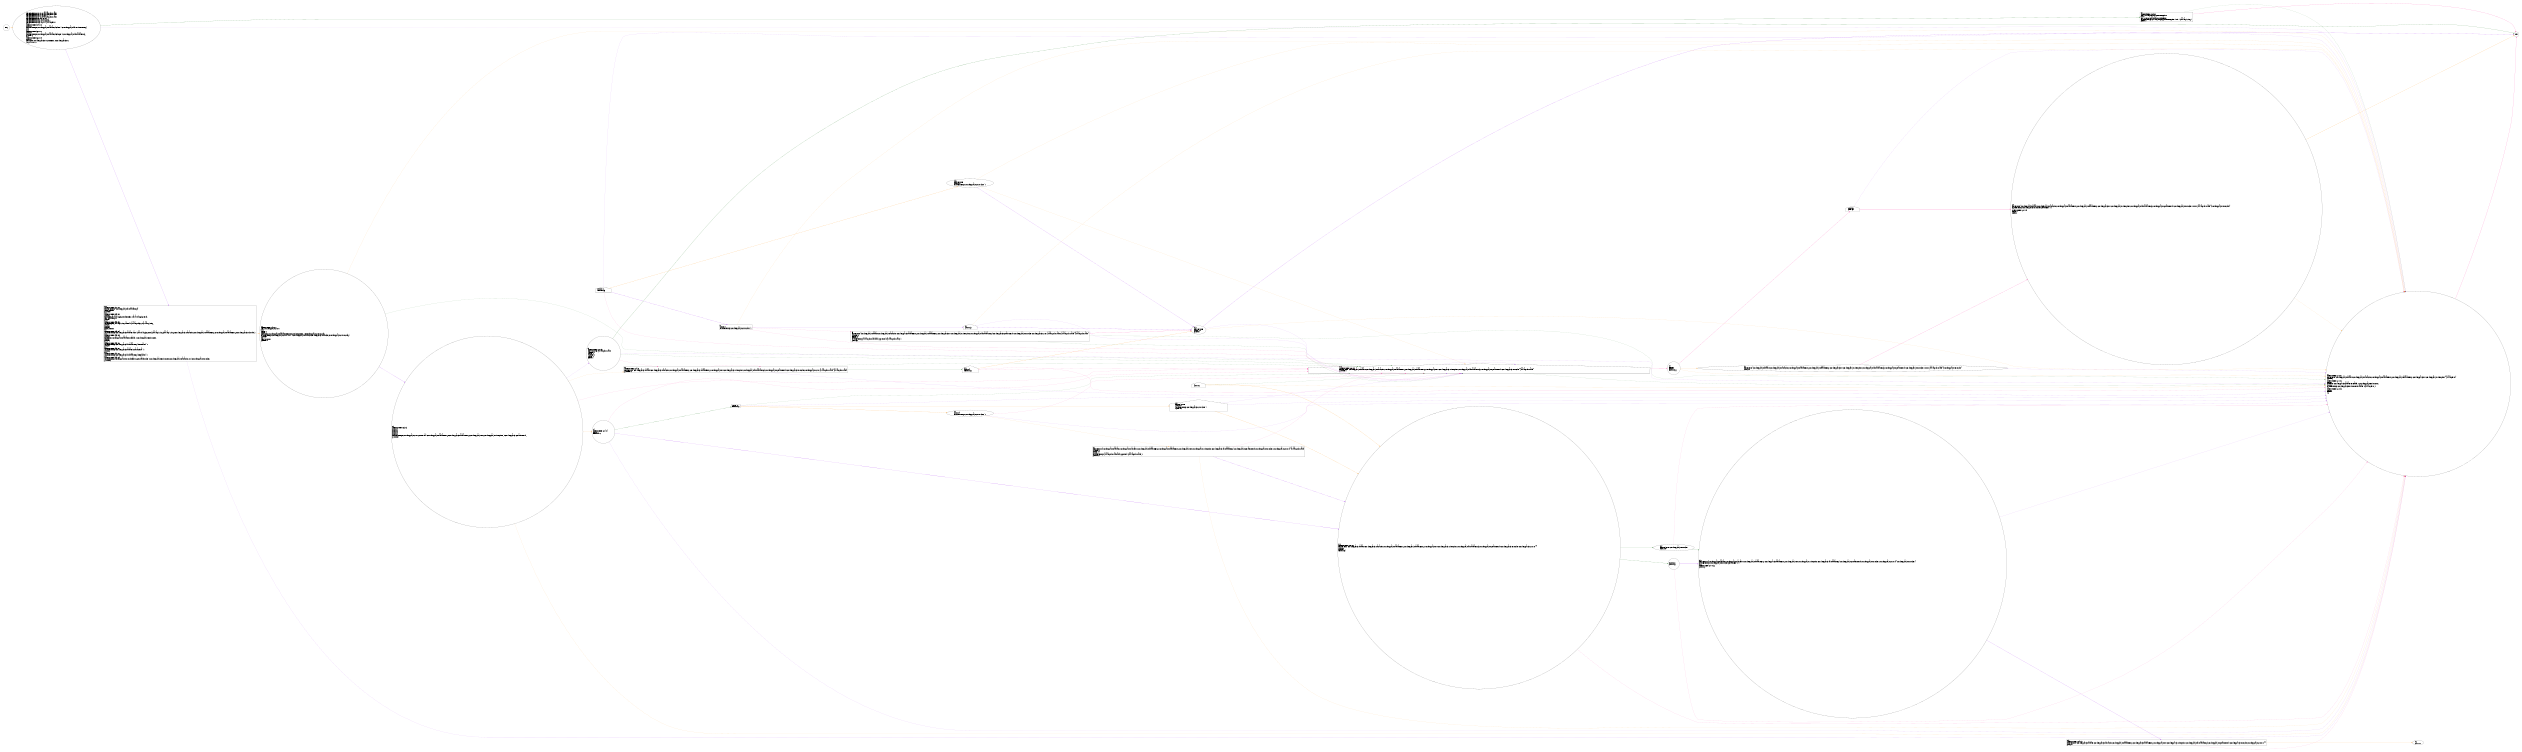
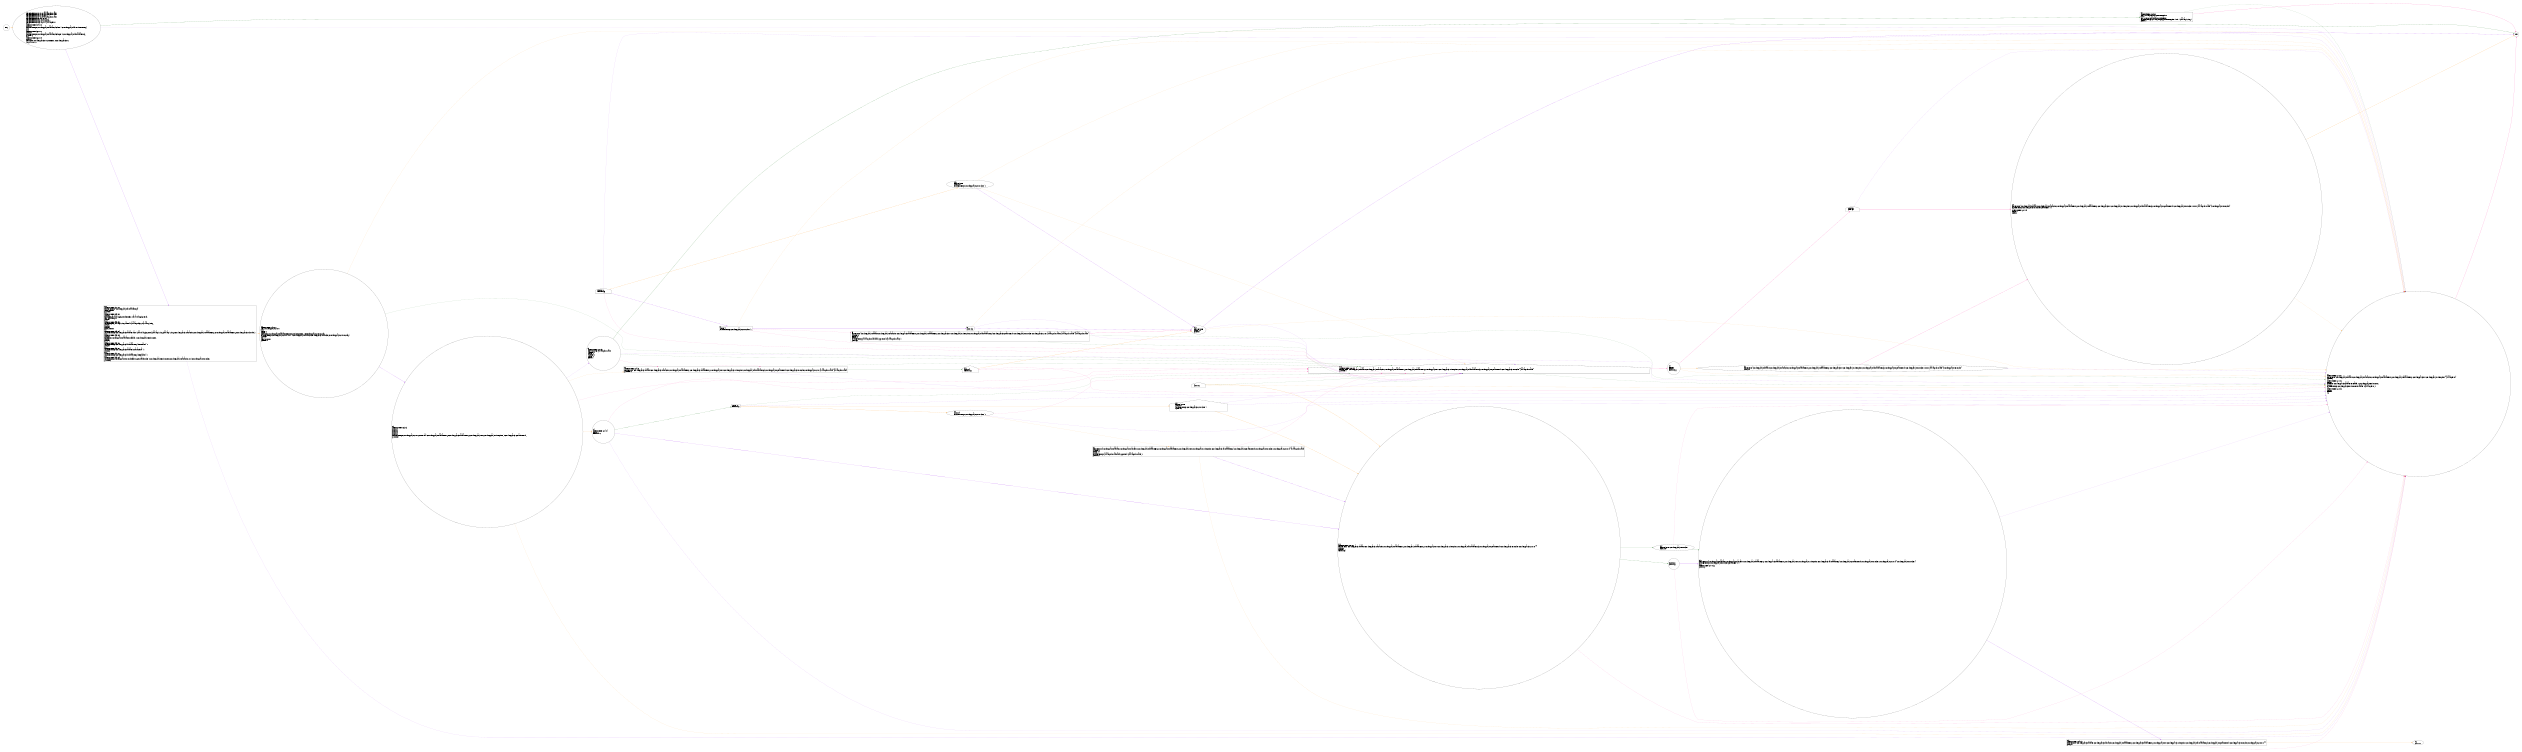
  digraph {
    rankdir=LR
    node [shape=circle]
    edge [color=purple style=dashed]
    n1 [label="L9\lFRAME FULL [com/sleepycat/je/Database com/sleepycat/je/Transaction com/sleepycat/je/DatabaseEntry com/sleepycat/je/DatabaseEntry com/sleepycat/je/Put com/sleepycat/je/WriteOptions com/sleepycat/je/dbi/DatabaseImpl com/sleepycat/je/OperationResult com/sleepycat/je/txn/Locker com/sleepycat/je/Cursor java/lang/Throwable T java/lang/Throwable] [java/lang/Throwable]\lASTORE 13\lALOAD 10\lALOAD 13\lINVOKEVIRTUAL java/lang/Throwable.addSuppressed (Ljava/lang/Throwable;)V\lGOTO L32\l" shape=box]
    n2 [label="L13\lLINENUMBER 1606 L13\lFRAME FULL [com/sleepycat/je/Database com/sleepycat/je/Transaction com/sleepycat/je/DatabaseEntry com/sleepycat/je/DatabaseEntry com/sleepycat/je/Put com/sleepycat/je/WriteOptions com/sleepycat/je/dbi/DatabaseImpl com/sleepycat/je/OperationResult com/sleepycat/je/txn/Locker] [java/lang/Throwable]\lASTORE 14\l" shape=house]
    n3 [label="L17\lLINENUMBER 1610 L17\lFRAME FULL [com/sleepycat/je/Database com/sleepycat/je/Transaction com/sleepycat/je/DatabaseEntry com/sleepycat/je/DatabaseEntry com/sleepycat/je/Put com/sleepycat/je/WriteOptions] [java/lang/Error]\lASTORE 6\lL41\lLINENUMBER 1611 L41\lALOAD 0\lGETFIELD com/sleepycat/je/Database.envHandle : Lcom/sleepycat/je/Environment;\lALOAD 6\lINVOKEVIRTUAL com/sleepycat/je/Environment.invalidate (Ljava/lang/Error;)V\lL42\lLINENUMBER 1612 L42\lALOAD 6\lATHROW\lL43\l"]
    n4 [label="L32\lFRAME SAME\lALOAD 12\lATHROW\l" shape=ellipse]
    n5 [label="L14\lALOAD 8\lALOAD 7\lIFNULL L38\l"]
    exit
    n7 [label="L4\lLINENUMBER 1604 L4\lALOAD 9\lIFNULL L12\l"]
    n8 [label="ALOAD 10\lIFNULL L31\l" shape=box]
    n9 [label="L12\lLINENUMBER 1606 L12\lFRAME FULL [com/sleepycat/je/Database com/sleepycat/je/Transaction com/sleepycat/je/DatabaseEntry com/sleepycat/je/DatabaseEntry com/sleepycat/je/Put com/sleepycat/je/WriteOptions com/sleepycat/je/dbi/DatabaseImpl com/sleepycat/je/OperationResult com/sleepycat/je/txn/Locker com/sleepycat/je/Cursor N] []\lALOAD 8\lALOAD 7\lIFNULL L34\l"]
    n10 [label="L0\lALOAD 9\lINVOKEVIRTUAL com/sleepycat/je/Cursor.close ()V\l" shape=ellipse]
    n11 [label="L31\lFRAME SAME\lALOAD 9\lINVOKEVIRTUAL com/sleepycat/je/Cursor.close ()V\lGOTO L12\l" shape=house]
    n12 [label="ICONST_1\lGOTO L35\l"]
    n13 [label="L34\lFRAME SAME1 com/sleepycat/je/txn/Locker\lICONST_0\l" shape=ellipse]
    n14 [label="L10\lALOAD 9\lIFNULL L32\l" shape=house]
    n15 [label="ALOAD 10\lIFNULL L33\l" shape=house]
    n16 [label="L33\lFRAME SAME\lALOAD 9\lINVOKEVIRTUAL com/sleepycat/je/Cursor.close ()V\l" shape=ellipse]
    n17 [label="L7\lALOAD 9\lINVOKEVIRTUAL com/sleepycat/je/Cursor.close ()V\l" shape=box]
    n18 [label="ICONST_1\lGOTO L39\l" shape=house]
    n19 [label="L38\lFRAME FULL [com/sleepycat/je/Database com/sleepycat/je/Transaction com/sleepycat/je/DatabaseEntry com/sleepycat/je/DatabaseEntry com/sleepycat/je/Put com/sleepycat/je/WriteOptions com/sleepycat/je/dbi/DatabaseImpl com/sleepycat/je/OperationResult com/sleepycat/je/txn/Locker T T T T T java/lang/Throwable] [com/sleepycat/je/txn/Locker]\lICONST_0\l" shape=ellipse]
    n20 [label="L39\lFRAME FULL [com/sleepycat/je/Database com/sleepycat/je/Transaction com/sleepycat/je/DatabaseEntry com/sleepycat/je/DatabaseEntry com/sleepycat/je/Put com/sleepycat/je/WriteOptions com/sleepycat/je/dbi/DatabaseImpl com/sleepycat/je/OperationResult com/sleepycat/je/txn/Locker T T T T T java/lang/Throwable] [com/sleepycat/je/txn/Locker I]\lINVOKEVIRTUAL com/sleepycat/je/txn/Locker.operationEnd (Z)V\lL40\lLINENUMBER 1607 L40\lALOAD 14\lATHROW\l"]
    n21 [label="L11\lLINENUMBER 1600 L11\lNEW com/sleepycat/je/Cursor\lDUP\lALOAD 0\lALOAD 8\lGETSTATIC com/sleepycat/je/Database.DEFAULT_CURSOR_CONFIG : Lcom/sleepycat/je/CursorConfig;\lINVOKESPECIAL com/sleepycat/je/Cursor.\<init\> (Lcom/sleepycat/je/Database;Lcom/sleepycat/je/txn/Locker;Lcom/sleepycat/je/CursorConfig;)V\lASTORE 9\lL30\lACONST_NULL\lASTORE 10\l"]
    n22 [label="L3\lLINENUMBER 1603 L3\lALOAD 9\lALOAD 2\lALOAD 3\lALOAD 4\lALOAD 5\lINVOKEVIRTUAL com/sleepycat/je/Cursor.putInternal (Lcom/sleepycat/je/DatabaseEntry;Lcom/sleepycat/je/DatabaseEntry;Lcom/sleepycat/je/Put;Lcom/sleepycat/je/WriteOptions;)Lcom/sleepycat/je/OperationResult;\lASTORE 7\l"]
    n23 [label="L5\lLINENUMBER 1600 L5\lFRAME SAME1 java/lang/Throwable\lASTORE 11\lALOAD 11\lASTORE 10\lALOAD 11\lATHROW\l"]
    n24 [label="L6\lLINENUMBER 1604 L6\lFRAME FULL [com/sleepycat/je/Database com/sleepycat/je/Transaction com/sleepycat/je/DatabaseEntry com/sleepycat/je/DatabaseEntry com/sleepycat/je/Put com/sleepycat/je/WriteOptions com/sleepycat/je/dbi/DatabaseImpl com/sleepycat/je/OperationResult com/sleepycat/je/txn/Locker com/sleepycat/je/Cursor java/lang/Throwable] [java/lang/Throwable]\lASTORE 12\l" shape=box]
-   n25 [label="L8\lGOTO L32\l" shape=house]
+   n25 [label="L8\lGOTO L32\l" shape=box]
    n26 [label="L2\lFRAME FULL [com/sleepycat/je/Database com/sleepycat/je/Transaction com/sleepycat/je/DatabaseEntry com/sleepycat/je/DatabaseEntry com/sleepycat/je/Put com/sleepycat/je/WriteOptions com/sleepycat/je/dbi/DatabaseImpl com/sleepycat/je/OperationResult com/sleepycat/je/txn/Locker com/sleepycat/je/Cursor N] [java/lang/Throwable]\lASTORE 11\lALOAD 10\lALOAD 11\lINVOKEVIRTUAL java/lang/Throwable.addSuppressed (Ljava/lang/Throwable;)V\lGOTO L12\l" shape=box]
    n27 [label="L35\lFRAME FULL [com/sleepycat/je/Database com/sleepycat/je/Transaction com/sleepycat/je/DatabaseEntry com/sleepycat/je/DatabaseEntry com/sleepycat/je/Put com/sleepycat/je/WriteOptions com/sleepycat/je/dbi/DatabaseImpl com/sleepycat/je/OperationResult com/sleepycat/je/txn/Locker com/sleepycat/je/Cursor N] [com/sleepycat/je/txn/Locker I]\lINVOKEVIRTUAL com/sleepycat/je/txn/Locker.operationEnd (Z)V\lL36\lLINENUMBER 1607 L36\lGOTO L37\l"]
    n28 [label="L37\lLINENUMBER 1609 L37\lFRAME FULL [com/sleepycat/je/Database com/sleepycat/je/Transaction com/sleepycat/je/DatabaseEntry com/sleepycat/je/DatabaseEntry com/sleepycat/je/Put com/sleepycat/je/WriteOptions com/sleepycat/je/dbi/DatabaseImpl com/sleepycat/je/OperationResult com/sleepycat/je/txn/Locker com/sleepycat/je/Cursor N] []\lALOAD 7\l" shape=box]
    n29 [label="L1\lGOTO L12\l" shape=house]
    n30 [label="L16\lARETURN\l" shape=ellipse]
    n31 [label="L20\lLINENUMBER 1587 L20\lFRAME APPEND [com/sleepycat/je/dbi/DatabaseImpl]\lACONST_NULL\lASTORE 7\lL22\lLINENUMBER 1589 L22\lALOAD 0\lGETSTATIC java/util/logging/Level.FINEST : Ljava/util/logging/Level;\lLDC \"Database.put\"\lALOAD 4\lL23\lLINENUMBER 1590 L23\lINVOKESTATIC java/lang/String.valueOf (Ljava/lang/Object;)Ljava/lang/String;\lALOAD 1\lALOAD 2\lALOAD 3\lACONST_NULL\lL24\lLINENUMBER 1589 L24\lINVOKEVIRTUAL com/sleepycat/je/Database.trace (Ljava/util/logging/Level;Ljava/lang/String;Ljava/lang/String;Lcom/sleepycat/je/Transaction;Lcom/sleepycat/je/DatabaseEntry;Lcom/sleepycat/je/DatabaseEntry;Lcom/sleepycat/je/LockMode;)V\lL25\lLINENUMBER 1593 L25\lALOAD 0\lGETFIELD com/sleepycat/je/Database.envHandle : Lcom/sleepycat/je/Environment;\lALOAD 1\lALOAD 6\lL26\lLINENUMBER 1595 L26\lINVOKEVIRTUAL com/sleepycat/je/dbi/DatabaseImpl.isInternalDb ()Z\lALOAD 0\lL27\lLINENUMBER 1596 L27\lINVOKEVIRTUAL com/sleepycat/je/Database.isTransactional ()Z\lALOAD 6\lL28\lLINENUMBER 1597 L28\lINVOKEVIRTUAL com/sleepycat/je/dbi/DatabaseImpl.isReplicated ()Z\lL29\lLINENUMBER 1593 L29\lINVOKESTATIC com/sleepycat/je/txn/LockerFactory.getWritableLocker (Lcom/sleepycat/je/Environment;Lcom/sleepycat/je/Transaction;ZZZ)Lcom/sleepycat/je/txn/Locker;\lASTORE 8\l" shape=box]
    n32 [label="L21\lLINENUMBER 1583 L21\lNEW java/lang/IllegalArgumentException\lDUP\lLDC \"putType may not be Put.CURRENT\"\lINVOKESPECIAL java/lang/IllegalArgumentException.\<init\> (Ljava/lang/String;)V\lATHROW\l" shape=box]
    n33 [label="TRYCATCHBLOCK L0 L1 L2 java/lang/Throwable\lTRYCATCHBLOCK L3 L4 L5 java/lang/Throwable\lTRYCATCHBLOCK L3 L4 L6 null\lTRYCATCHBLOCK L7 L8 L9 java/lang/Throwable\lTRYCATCHBLOCK L5 L10 L6 null\lTRYCATCHBLOCK L11 L12 L13 null\lTRYCATCHBLOCK L13 L14 L13 null\lTRYCATCHBLOCK L15 L16 L17 java/lang/Error\lL15\lLINENUMBER 1579 L15\lALOAD 0\lINVOKEVIRTUAL com/sleepycat/je/Database.checkEnv ()Lcom/sleepycat/je/dbi/EnvironmentImpl;\lPOP\lL18\lLINENUMBER 1580 L18\lALOAD 0\lINVOKEVIRTUAL com/sleepycat/je/Database.checkOpen ()Lcom/sleepycat/je/dbi/DatabaseImpl;\lASTORE 6\lL19\lLINENUMBER 1582 L19\lALOAD 4\lGETSTATIC com/sleepycat/je/Put.CURRENT : Lcom/sleepycat/je/Put;\lIF_ACMPNE L20\l" shape=ellipse]
    entry
    n1 -> n2 [color=darkgreen]
    n1 -> n3 [color=darkgreen]
    n1 -> n4 [color=deeppink style=""]
    n2 -> n2
    n2 -> n3 [color=darkgreen]
    n2 -> n5 [color=deeppink style=""]
    n3 -> exit [color=deeppink style=""]
    n4 -> n2
    n4 -> n3 [color=darkorange]
    n4 -> exit [style=""]
    n5 -> n3 [color=darkorange]
    n5 -> n18 [color=deeppink style=""]
    n5 -> n19 [color=darkorange style=""]
    n7 -> n2 [color=deeppink]
    n7 -> n3
    n7 -> n8 [color=darkgreen style=""]
    n7 -> n9 [style=""]
    n8 -> n2 [color=darkgreen]
    n8 -> n3
    n8 -> n10 [color=darkorange style=""]
    n8 -> n11 [color=darkorange style=""]
    n9 -> n3 [color=deeppink]
    n9 -> n12 [color=darkgreen style=""]
    n9 -> n13 [color=darkgreen style=""]
    n10 -> n2 [color=deeppink]
    n10 -> n3
    n10 -> n26 [color=darkorange]
    n11 -> n2
    n11 -> n3
    n11 -> n9 [color=darkorange style=""]
    n12 -> n3 [color=deeppink]
    n12 -> n27 [style=""]
    n13 -> n3 [color=deeppink]
    n13 -> n27 [color=darkgreen style=""]
    n14 -> n2 [color=deeppink]
    n14 -> n3 [color=deeppink]
    n14 -> n4 [color=darkorange style=""]
    n15 -> n2 [color=deeppink]
    n15 -> n3
    n15 -> n16 [color=darkorange style=""]
    n15 -> n17 [style=""]
    n16 -> n2 [color=darkorange]
    n16 -> n3 [color=darkorange]
    n16 -> n4 [style=""]
    n17 -> n1 [color=deeppink]
    n17 -> n2 [color=deeppink]
    n17 -> n3 [color=darkorange]
    n17 -> n25 [style=""]
    n18 -> n3
    n18 -> n20 [color=deeppink style=""]
    n19 -> n3
    n19 -> n20 [color=deeppink style=""]
    n20 -> n3 [color=darkorange]
    n20 -> exit [color=darkorange style=""]
    n21 -> n2 [color=darkgreen]
    n21 -> n3 [color=darkorange]
    n21 -> n22 [style=""]
    n22 -> n2 [color=deeppink]
    n22 -> n3 [color=darkorange]
    n22 -> n7 [color=darkorange style=""]
    n22 -> n23
    n22 -> n24 [color=darkorange]
    n23 -> n2 [color=darkgreen]
    n23 -> n3
    n23 -> exit [color=darkgreen style=""]
    n23 -> n24 [color=deeppink]
    n24 -> n2 [color=darkgreen]
    n24 -> n3
    n24 -> n14 [color=darkgreen style=""]
    n24 -> n24 [color=deeppink]
    n25 -> n2
    n25 -> n3 [color=darkorange]
    n25 -> n4 [style=""]
    n26 -> n2 [color=deeppink]
    n26 -> n3 [color=darkorange]
    n26 -> n9 [style=""]
    n27 -> n3
    n27 -> n28 [style=""]
    n28 -> n3 [color=deeppink]
    n28 -> n30 [color=darkorange style=""]
    n29 -> n2 [color=darkgreen]
    n29 -> n3 [color=darkorange]
    n29 -> n9 [color=darkorange style=""]
    n31 -> n3
    n31 -> n21 [color=darkorange style=""]
    n32 -> n3 [color=darkgreen]
    n32 -> exit [color=deeppink style=""]
    n33 -> n3
    n33 -> n31 [style=""]
    n33 -> n32 [color=darkgreen style=""]
    entry -> n33 [color=darkorange style=""]
  }
